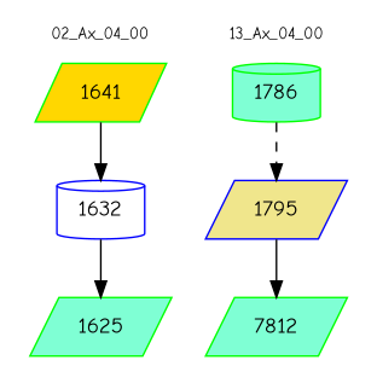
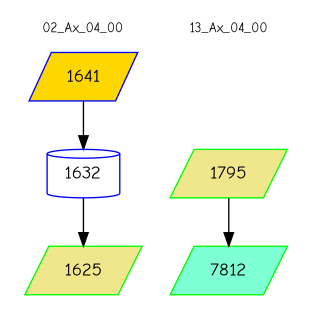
  digraph {
    fontname="Comic Neue"
    node [color=green fillcolor=khaki fontname="Comic Neue" shape=parallelogram style=filled]
    edge [color=black fontname="Comic Neue" style=solid]
-   n1 [fillcolor=gold label=1641]
+   n1 [color=blue fillcolor=gold label=1641]
    n2 [color=blue fillcolor=white label=1632 shape=cylinder]
-   n3 [fillcolor=aquamarine label=1625]
-   n4 [fillcolor=aquamarine label=1786 shape=cylinder]
-   n5 [color=blue label=1795]
+   n3 [label=1625]
+   n5 [label=1795]
    n6 [fillcolor=aquamarine label=7812]
    subgraph cluster_1 {
      color=white
      fontsize=10
      label="02_Ax_04_00"
      n1
      n2
      n3
    }
    subgraph cluster_2 {
      color=white
      fontsize=10
      label="13_Ax_04_00"
-     n4
      n5
      n6
    }
    n1 -> n2
    n2 -> n3
-   n4 -> n5 [style=dashed]
    n5 -> n6
  }
